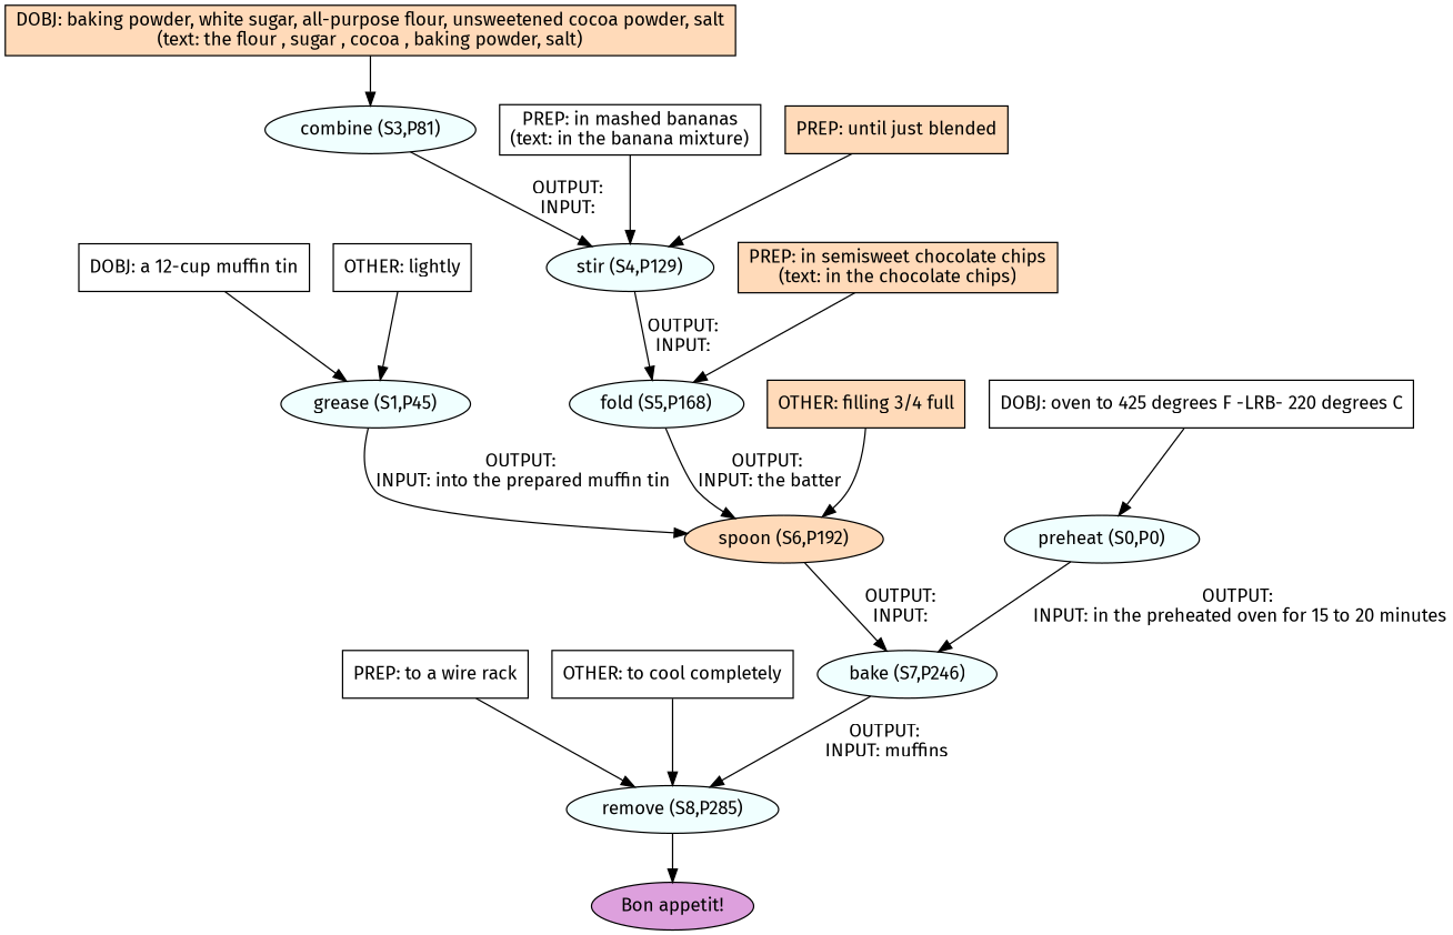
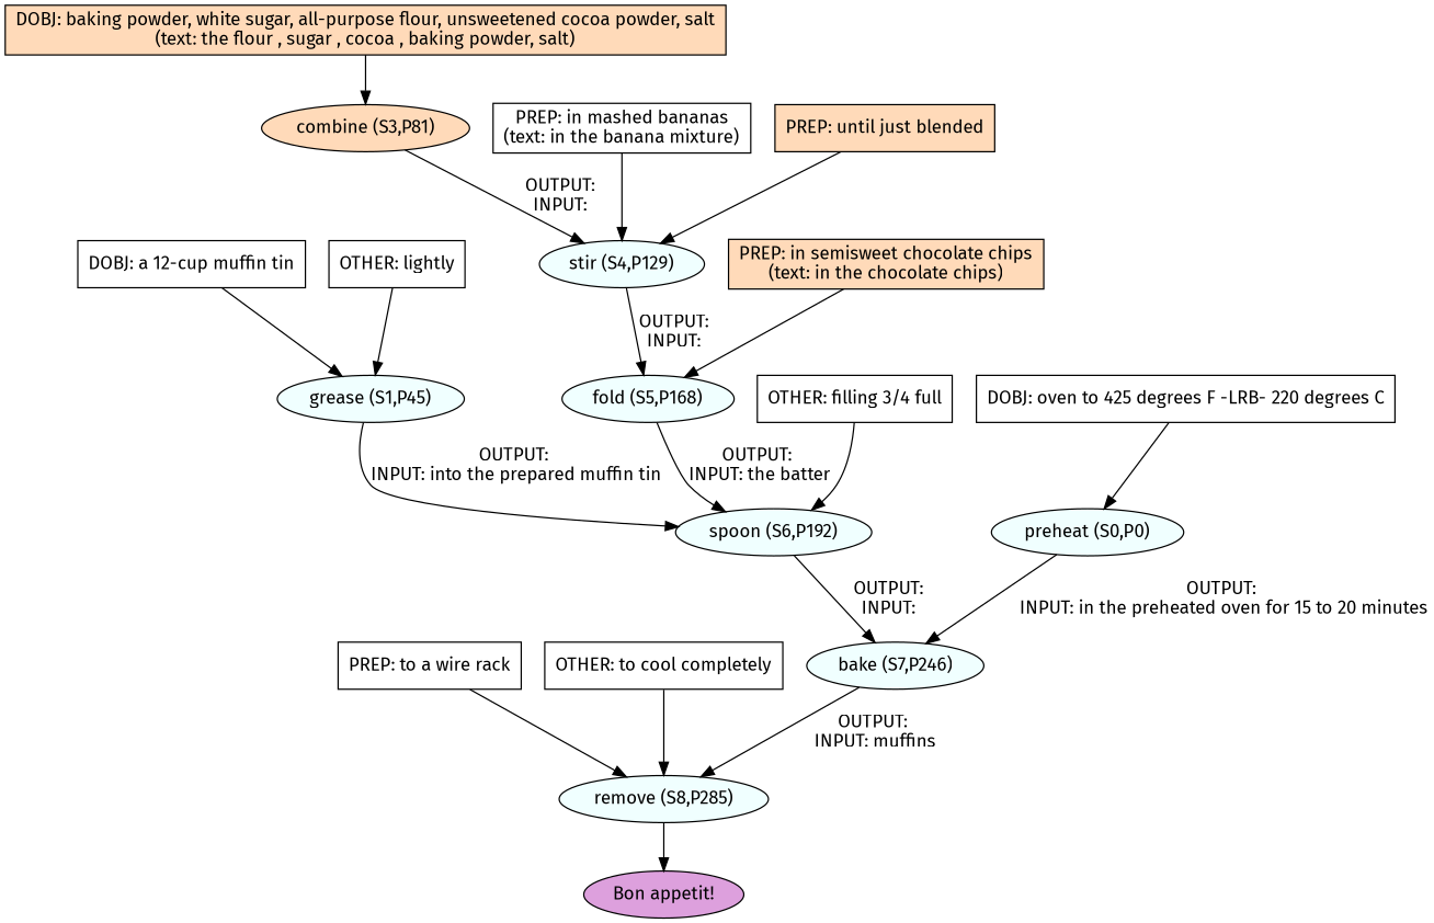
  digraph {
    fontname="Fira Sans"
    node [fillcolor=azure fontname="Fira Sans" shape=box style=filled]
    edge [fontname="Fira Sans"]
    n1 [label="preheat (S0,P0)" shape=oval]
    n2 [label="bake (S7,P246)" shape=oval]
    n3 [label="remove (S8,P285)" shape=oval]
    n4 [label="grease (S1,P45)" shape=oval]
-   n5 [fillcolor=peachpuff label="spoon (S6,P192)" shape=oval]
-   n6 [label="combine (S3,P81)" shape=oval]
+   n5 [label="spoon (S6,P192)" shape=oval]
+   n6 [fillcolor=peachpuff label="combine (S3,P81)" shape=oval]
    n7 [label="stir (S4,P129)" shape=oval]
    n8 [label="fold (S5,P168)" shape=oval]
    n9 [fillcolor=plum label="Bon appetit!" shape=oval]
    n10 [fillcolor=white label="DOBJ: a 12-cup muffin tin"]
    n11 [fillcolor=white label="OTHER: lightly"]
    n12 [fillcolor=white label="DOBJ: oven to 425 degrees F -LRB- 220 degrees C"]
    n13 [fillcolor=peachpuff label="DOBJ: baking powder, white sugar, all-purpose flour, unsweetened cocoa powder, salt\n(text: the flour , sugar , cocoa , baking powder, salt)"]
    n14 [fillcolor=white label="PREP: in mashed bananas\n(text: in the banana mixture)"]
    n15 [fillcolor=peachpuff label="PREP: until just blended"]
    n16 [fillcolor=peachpuff label="PREP: in semisweet chocolate chips\n(text: in the chocolate chips)"]
-   n17 [fillcolor=peachpuff label="OTHER: filling 3/4 full"]
+   n17 [fillcolor=white label="OTHER: filling 3/4 full"]
    n18 [fillcolor=white label="PREP: to a wire rack"]
    n19 [fillcolor=white label="OTHER: to cool completely"]
    n1 -> n2 [label="OUTPUT: \nINPUT: in the preheated oven for 15 to 20 minutes"]
    n2 -> n3 [label="OUTPUT: \nINPUT: muffins"]
    n3 -> n9
    n4 -> n5 [label="OUTPUT: \nINPUT: into the prepared muffin tin"]
    n5 -> n2 [label="OUTPUT: \nINPUT: "]
    n6 -> n7 [label="OUTPUT: \nINPUT: "]
    n7 -> n8 [label="OUTPUT: \nINPUT: "]
    n8 -> n5 [label="OUTPUT: \nINPUT: the batter"]
    n10 -> n4
    n11 -> n4
    n12 -> n1
    n13 -> n6
    n14 -> n7
    n15 -> n7
    n16 -> n8
    n17 -> n5
    n18 -> n3
    n19 -> n3
  }
